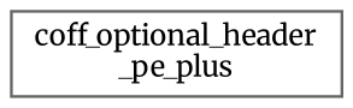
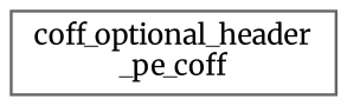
  digraph {
    rankdir=LR
    fontname=Merriweather
-   n1 [color=grey40 fillcolor=white fontname=Merriweather fontsize=10 height=0.2 label="coff_optional_header\l_pe_plus" shape=box style=filled width=0.4]
+   n1 [color=grey40 fillcolor=white fontname=Merriweather fontsize=10 height=0.2 label="coff_optional_header\l_pe_coff" shape=box style=filled width=0.4]
  }
